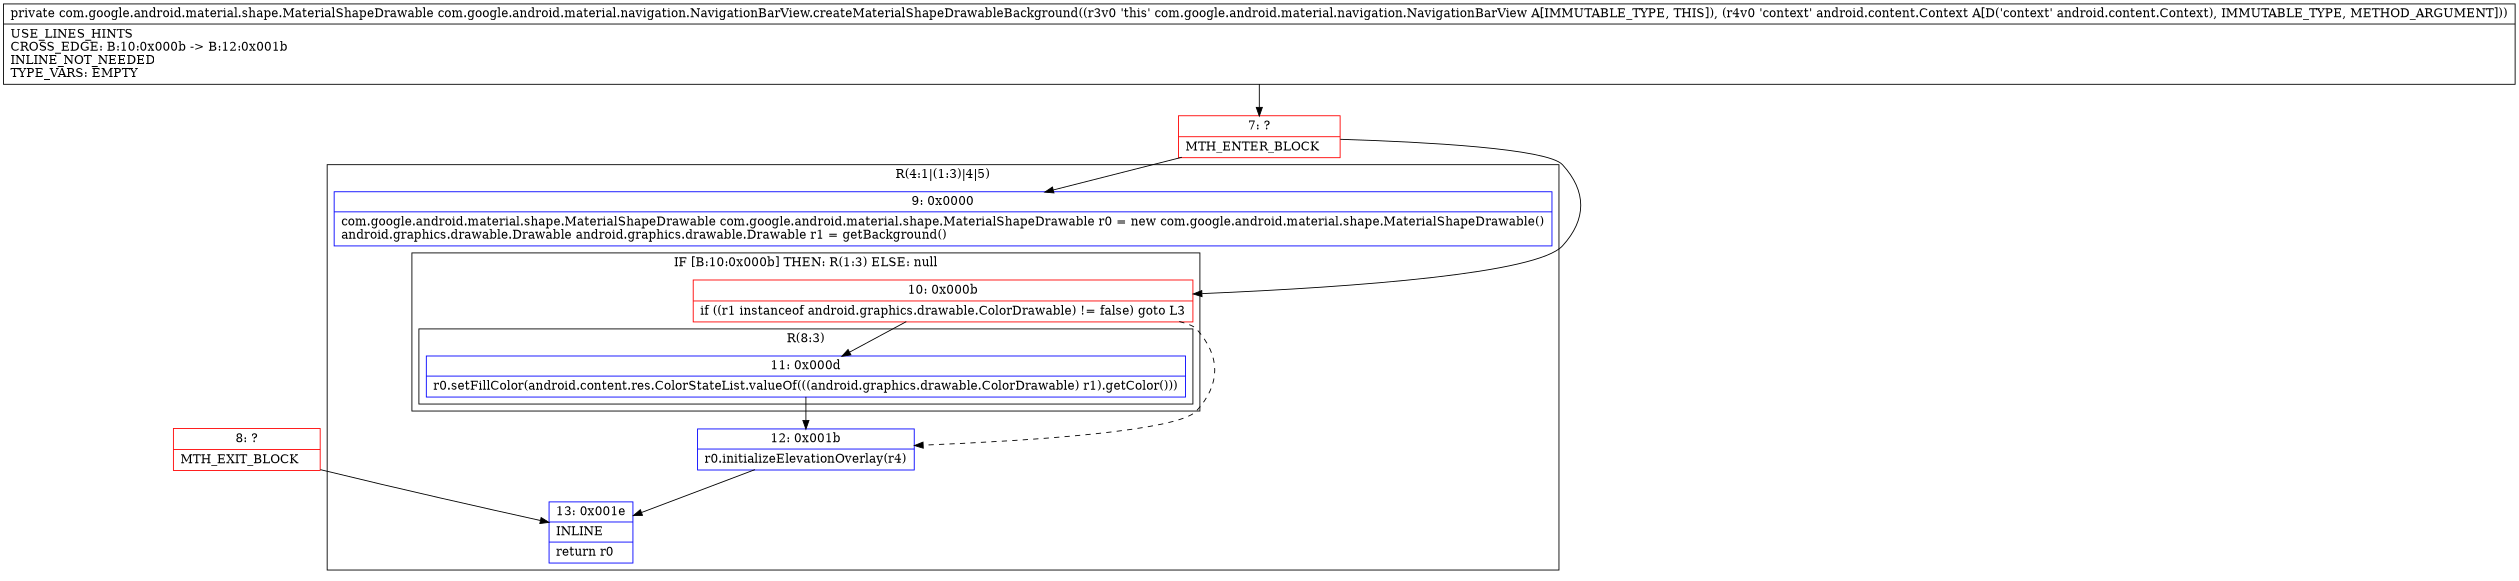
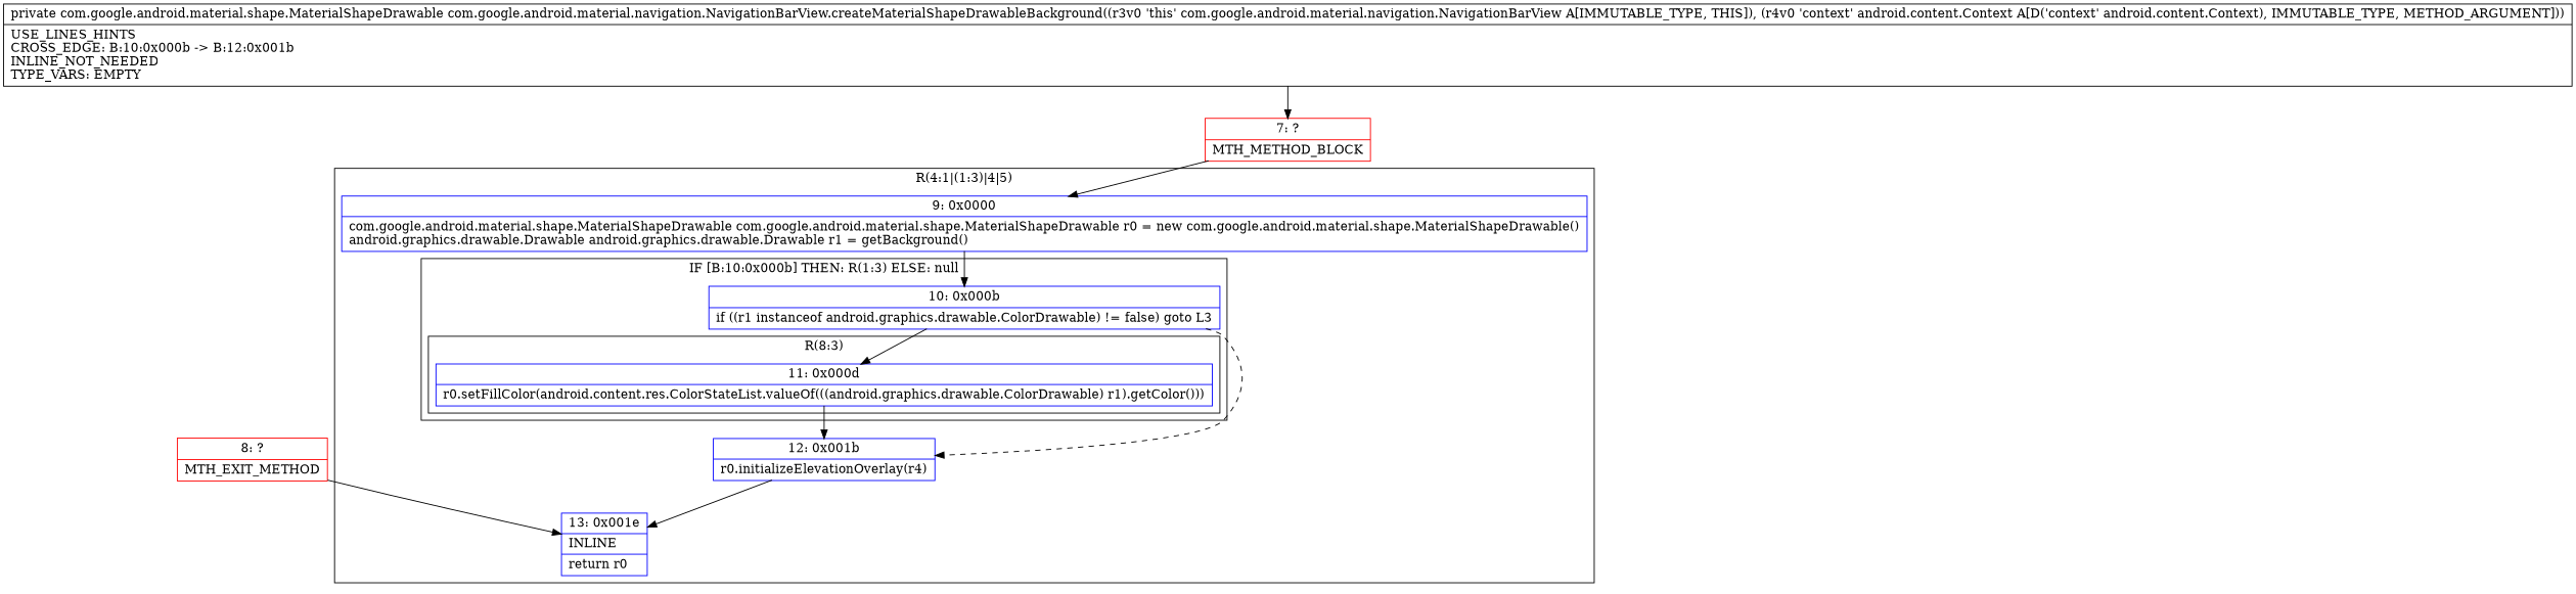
  digraph {
    node [color=blue shape=record]
    n1 [label="{11\:\ 0x000d|r0.setFillColor(android.content.res.ColorStateList.valueOf(((android.graphics.drawable.ColorDrawable) r1).getColor()))\l}"]
-   n2 [color=red label="{10\:\ 0x000b|if ((r1 instanceof android.graphics.drawable.ColorDrawable) != false) goto L3\l}"]
+   n2 [label="{10\:\ 0x000b|if ((r1 instanceof android.graphics.drawable.ColorDrawable) != false) goto L3\l}"]
    n3 [label="{9\:\ 0x0000|com.google.android.material.shape.MaterialShapeDrawable com.google.android.material.shape.MaterialShapeDrawable r0 = new com.google.android.material.shape.MaterialShapeDrawable()\landroid.graphics.drawable.Drawable android.graphics.drawable.Drawable r1 = getBackground()\l}"]
    n4 [label="{12\:\ 0x001b|r0.initializeElevationOverlay(r4)\l}"]
    n5 [label="{13\:\ 0x001e|INLINE\l|return r0\l}"]
-   n6 [color=red label="{8\:\ ?|MTH_EXIT_BLOCK\l}"]
-   n7 [color=red label="{7\:\ ?|MTH_ENTER_BLOCK\l}"]
+   n6 [color=red label="{8\:\ ?|MTH_EXIT_METHOD\l}"]
+   n7 [color=red label="{7\:\ ?|MTH_METHOD_BLOCK\l}"]
    n8 [label="{private com.google.android.material.shape.MaterialShapeDrawable com.google.android.material.navigation.NavigationBarView.createMaterialShapeDrawableBackground((r3v0 'this' com.google.android.material.navigation.NavigationBarView A[IMMUTABLE_TYPE, THIS]), (r4v0 'context' android.content.Context A[D('context' android.content.Context), IMMUTABLE_TYPE, METHOD_ARGUMENT]))  | USE_LINES_HINTS\lCROSS_EDGE: B:10:0x000b \-\> B:12:0x001b\lINLINE_NOT_NEEDED\lTYPE_VARS: EMPTY\l}" color=""]
    subgraph cluster_1 {
      label="R(4:1|(1:3)|4|5)"
      n3
      n4
      n5
      subgraph cluster_2 {
        label="IF [B:10:0x000b] THEN: R(1:3) ELSE: null"
        n2
        subgraph cluster_3 {
          label="R(8:3)"
          n1
        }
      }
    }
    n1 -> n4
    n2 -> n1
    n2 -> n4 [style=dashed]
-   n7 -> n2
+   n3 -> n2
    n4 -> n5
    n6 -> n5
    n7 -> n3
    n8 -> n7
  }
